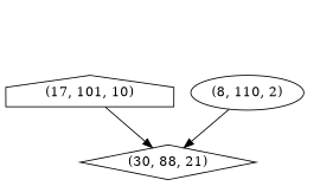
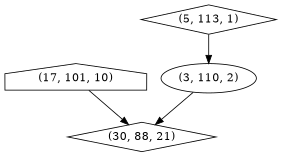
  digraph {
    node [shape=diamond]
-   "(8, 110, 2)" [shape=ellipse]
+   "(8, 110, 2)" [shape=ellipse label="(3, 110, 2)"]
+   "(5, 113, 1)"
    "(30, 88, 21)"
    "(17, 101, 10)" [shape=house]
    "(8, 110, 2)" -> "(30, 88, 21)"
+   "(5, 113, 1)" -> "(8, 110, 2)"
    "(17, 101, 10)" -> "(30, 88, 21)"
  }
